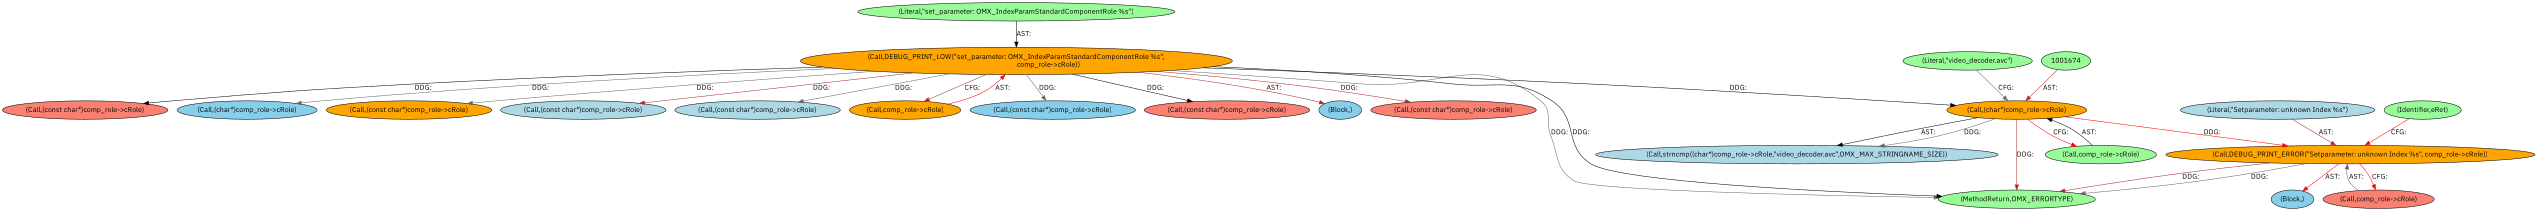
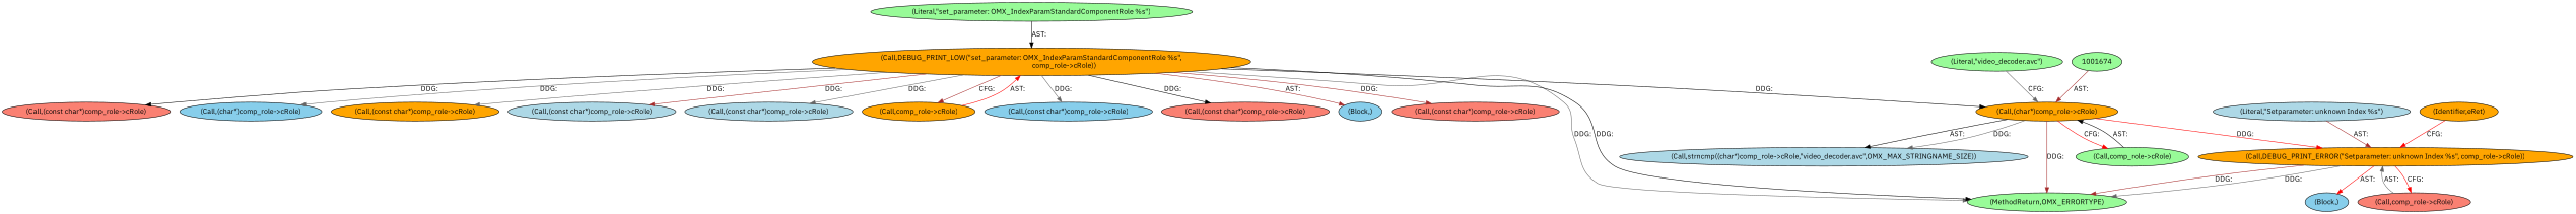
  digraph {
    fontname="IBM Plex Sans"
    node [fillcolor=palegreen fontname="IBM Plex Sans" style=filled]
    edge [color=gray40 fontname="IBM Plex Sans"]
    n1 [fillcolor=orange label="(Call,DEBUG_PRINT_ERROR(\"Setparameter: unknown Index %s\", comp_role->cRole))"]
    n2 [label="(MethodReturn,OMX_ERRORTYPE)"]
    n3 [fillcolor=salmon label="(Call,comp_role->cRole)"]
    n4 [fillcolor=skyblue label="(Block,)"]
    n5 [fillcolor=orange label="(Call,(char*)comp_role->cRole)"]
    n6 [label="(Call,comp_role->cRole)"]
    n7 [fillcolor=lightblue label="(Call,strncmp((char*)comp_role->cRole,\"video_decoder.avc\",OMX_MAX_STRINGNAME_SIZE))"]
    n8 [fillcolor=orange label="(Call,DEBUG_PRINT_LOW(\"set_parameter: OMX_IndexParamStandardComponentRole %s\",\n                                          comp_role->cRole))"]
    n9 [fillcolor=salmon label="(Call,(const char*)comp_role->cRole)"]
    n10 [fillcolor=skyblue label="(Call,(char*)comp_role->cRole)"]
    n11 [fillcolor=orange label="(Call,(const char*)comp_role->cRole)"]
    n12 [fillcolor=lightblue label="(Call,(const char*)comp_role->cRole)"]
    n13 [fillcolor=lightblue label="(Call,(const char*)comp_role->cRole)"]
    n14 [fillcolor=orange label="(Call,comp_role->cRole)"]
    n15 [fillcolor=skyblue label="(Call,(const char*)comp_role->cRole)"]
    n16 [fillcolor=salmon label="(Call,(const char*)comp_role->cRole)"]
    n17 [fillcolor=skyblue label="(Block,)"]
    n18 [fillcolor=salmon label="(Call,(const char*)comp_role->cRole)"]
    n19 [fillcolor=lightblue label="(Literal,\"Setparameter: unknown Index %s\")"]
    n20 [label="(Literal,\"set_parameter: OMX_IndexParamStandardComponentRole %s\")"]
    n21 [label="(Literal,\"video_decoder.avc\")"]
-   n22 [label="(Identifier,eRet)"]
+   n22 [fillcolor=orange label="(Identifier,eRet)"]
    1001674
    n1 -> n2 [color=brown label="DDG: "]
    n1 -> n2 [label="DDG: "]
    n1 -> n3 [color=red label="CFG: "]
    n1 -> n4 [color=red label="AST: "]
    n3 -> n1 [label="AST: "]
    n5 -> n1 [color=red label="DDG: "]
    n5 -> n2 [color=brown label="DDG: "]
    n5 -> n6 [color=red label="CFG: "]
    n5 -> n7 [color=black label="AST: "]
    n5 -> n7 [label="DDG: "]
    n6 -> n5 [color=black label="AST: "]
    n8 -> n2 [label="DDG: "]
    n8 -> n2 [color=black label="DDG: "]
    n8 -> n5 [color=black label="DDG: "]
    n8 -> n9 [color=black label="DDG: "]
    n8 -> n10 [label="DDG: "]
    n8 -> n11 [label="DDG: "]
    n8 -> n12 [color=brown label="DDG: "]
    n8 -> n13 [label="DDG: "]
    n8 -> n14 [color=brown label="CFG: "]
    n8 -> n15 [label="DDG: "]
    n8 -> n16 [color=black label="DDG: "]
    n8 -> n17 [color=brown label="AST: "]
    n8 -> n18 [color=brown label="DDG: "]
    n14 -> n8 [color=red label="AST: "]
    n19 -> n1 [color=brown label="AST: "]
    n20 -> n8 [color=black label="AST: "]
    n21 -> n5 [label="CFG: "]
    n22 -> n1 [color=red label="CFG: "]
    1001674 -> n5 [color=brown label="AST: "]
  }
